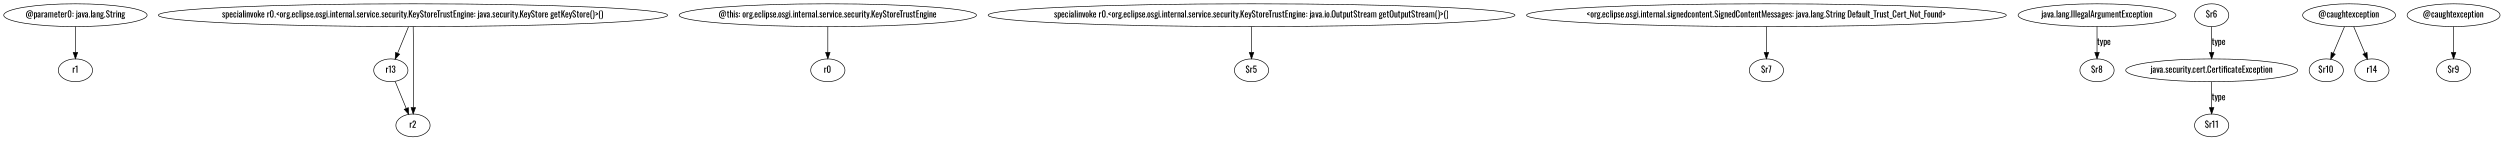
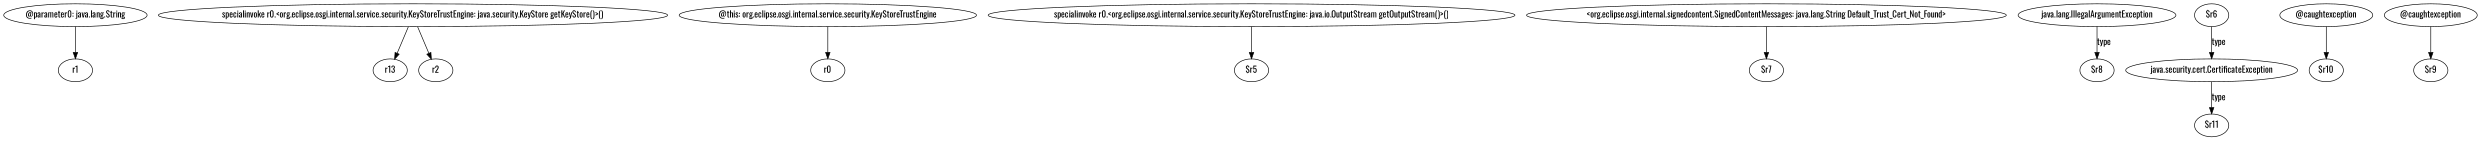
  digraph {
    fontname=Oswald
    node [fontname=Oswald]
    edge [fontname=Oswald]
    n1 [label="@parameter0: java.lang.String"]
    n2 [label=r1]
    n3 [label="specialinvoke r0.<org.eclipse.osgi.internal.service.security.KeyStoreTrustEngine: java.security.KeyStore getKeyStore()>()"]
    n4 [label=r13]
    n5 [label=r2]
    n6 [label="@this: org.eclipse.osgi.internal.service.security.KeyStoreTrustEngine"]
    n7 [label=r0]
    n8 [label="specialinvoke r0.<org.eclipse.osgi.internal.service.security.KeyStoreTrustEngine: java.io.OutputStream getOutputStream()>()"]
    n9 [label="$r5"]
    n10 [label="<org.eclipse.osgi.internal.signedcontent.SignedContentMessages: java.lang.String Default_Trust_Cert_Not_Found>"]
    n11 [label="$r7"]
    n12 [label="java.lang.IllegalArgumentException"]
    n13 [label="$r8"]
    n14 [label="java.security.cert.CertificateException"]
    n15 [label="$r11"]
    n16 [label="$r6"]
    n17 [label="@caughtexception"]
    n18 [label="$r10"]
-   n19 [label=r14]
    n20 [label="@caughtexception"]
    n21 [label="$r9"]
    n1 -> n2
    n3 -> n4
    n3 -> n5
-   n4 -> n5
    n6 -> n7
    n8 -> n9
    n10 -> n11
    n12 -> n13 [label=type]
    n14 -> n15 [label=type]
    n16 -> n14 [label=type]
    n17 -> n18
-   n17 -> n19
    n20 -> n21
  }
